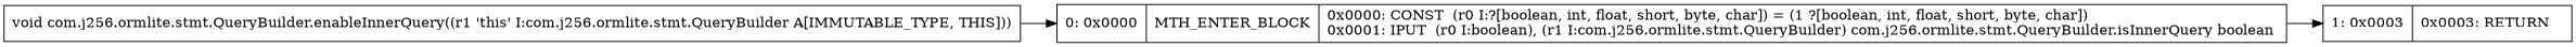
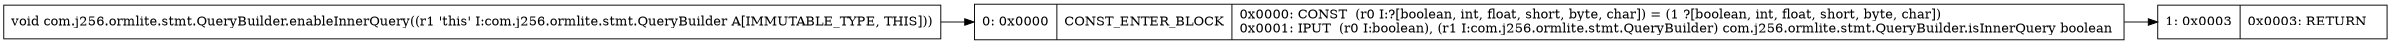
  digraph {
    rankdir=LR
    fontname="DejaVu Serif"
    node [shape=record fontname="DejaVu Serif"]
    edge [fontname="DejaVu Serif"]
-   n1 [label="{0\:\ 0x0000|MTH_ENTER_BLOCK\l|0x0000: CONST  (r0 I:?[boolean, int, float, short, byte, char]) = (1 ?[boolean, int, float, short, byte, char]) \l0x0001: IPUT  (r0 I:boolean), (r1 I:com.j256.ormlite.stmt.QueryBuilder) com.j256.ormlite.stmt.QueryBuilder.isInnerQuery boolean \l}"]
+   n1 [label="{0\:\ 0x0000|CONST_ENTER_BLOCK\l|0x0000: CONST  (r0 I:?[boolean, int, float, short, byte, char]) = (1 ?[boolean, int, float, short, byte, char]) \l0x0001: IPUT  (r0 I:boolean), (r1 I:com.j256.ormlite.stmt.QueryBuilder) com.j256.ormlite.stmt.QueryBuilder.isInnerQuery boolean \l}"]
    n2 [label="{1\:\ 0x0003|0x0003: RETURN   \l}"]
    n3 [label="{void com.j256.ormlite.stmt.QueryBuilder.enableInnerQuery((r1 'this' I:com.j256.ormlite.stmt.QueryBuilder A[IMMUTABLE_TYPE, THIS])) }"]
    n1 -> n2
    n3 -> n1
  }
